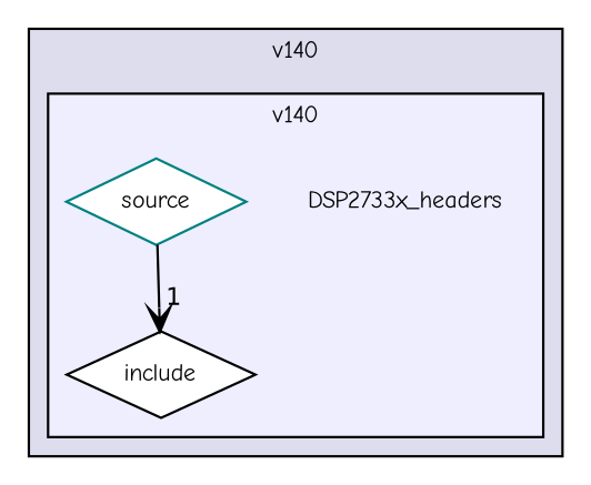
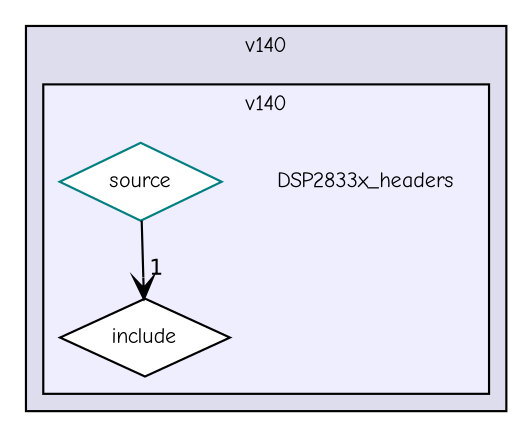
  digraph {
    compound=true
    fontname="Comic Neue"
    node [fontname="Comic Neue" fontsize=10 shape=diamond fillcolor=white style=filled]
-   n1 [label=DSP2733x_headers shape=plaintext color=brown fillcolor="" style=""]
+   n1 [label=DSP2833x_headers shape=plaintext color=brown fillcolor="" style=""]
    n2 [color=black label=include]
    n3 [color=teal label=source]
    subgraph cluster_1 {
      bgcolor="#ddddee"
      fontsize=10
      label=v140
      pencolor=black
      subgraph cluster_2 {
        bgcolor="#eeeeff"
        fontsize=10
        pencolor=black
        n1
        n2
        n3
      }
    }
    n3 -> n2 [headlabel=1 labeldistance=1.5 labelfontname=Helvetica labelfontsize=10 arrowhead=vee fontname="Comic Neue"]
  }
